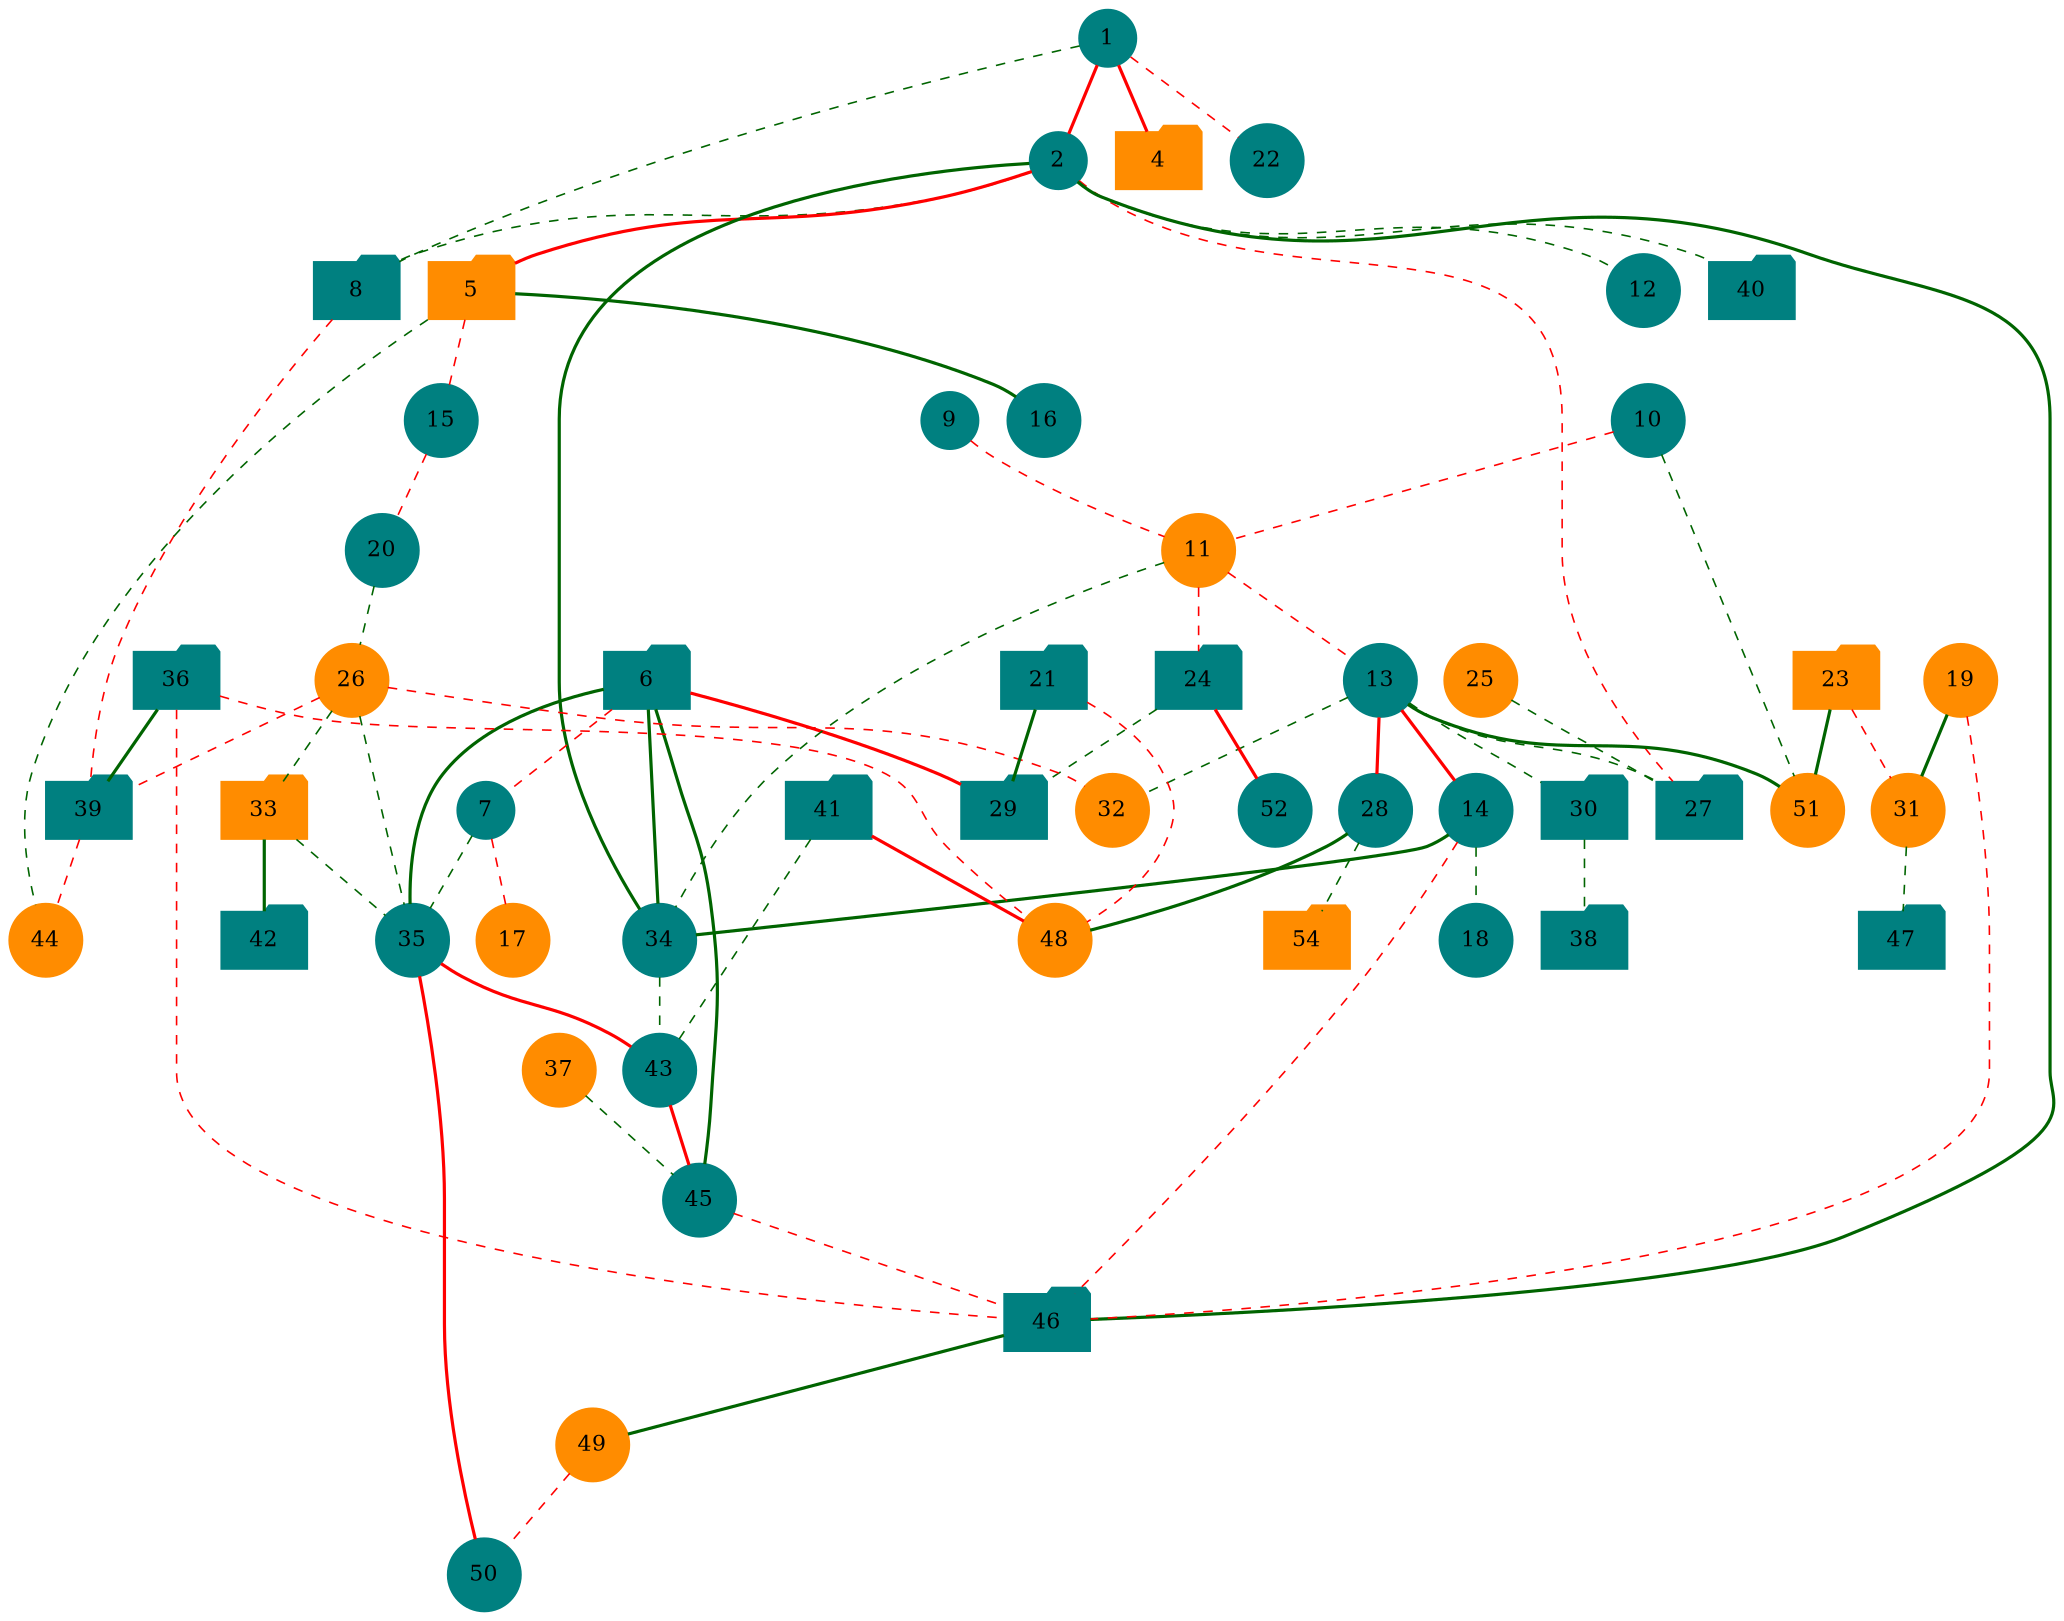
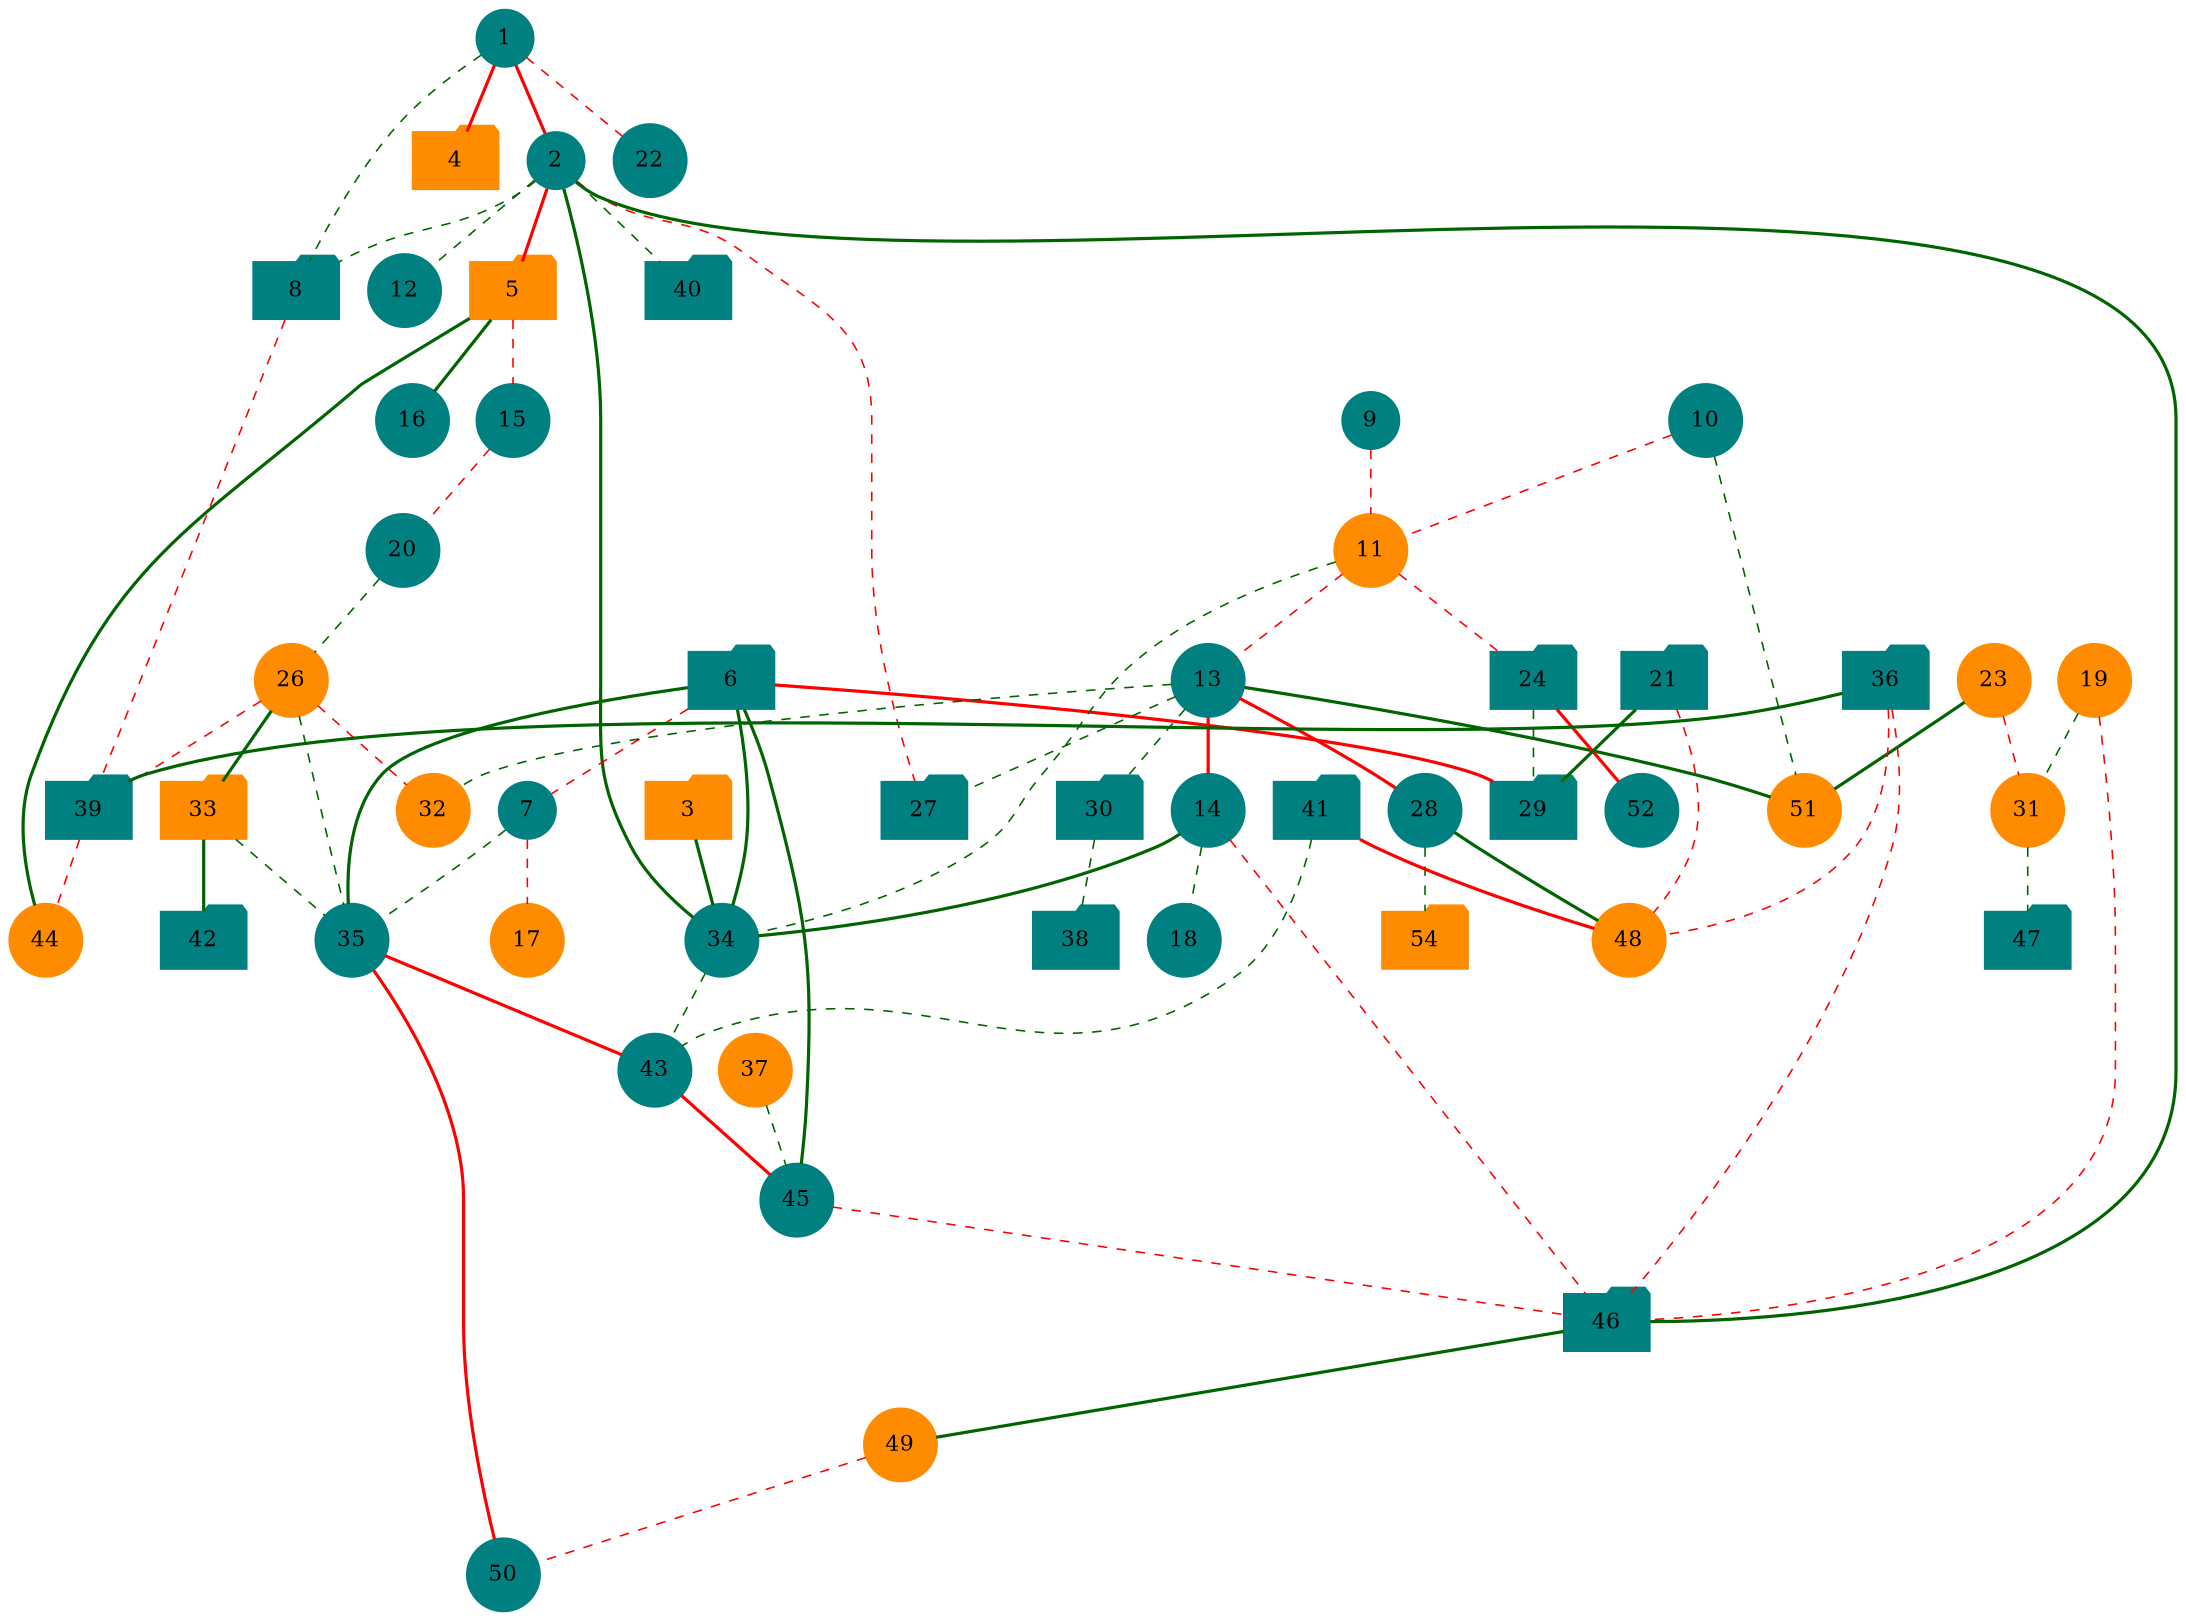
  graph {
    node [color=teal shape=circle style=filled]
    edge [color=darkgreen style=dashed weight=1.0]
    1
    2
    4 [color=darkorange shape=folder]
    8 [shape=folder]
    22
    5 [color=darkorange shape=folder]
    12
    27 [shape=folder]
    34
    40 [shape=folder]
    46 [shape=folder]
    39 [shape=folder]
    15
    16
    44 [color=darkorange]
    43
    49 [color=darkorange]
+   3 [color=darkorange shape=folder]
    20
    6 [shape=folder]
    7
    29 [shape=folder]
    35
    45
    17 [color=darkorange]
    50
    11 [color=darkorange]
    9
    13
    24 [shape=folder]
    10
    51 [color=darkorange]
    14
    28
    30 [shape=folder]
    32 [color=darkorange]
    52
    18
    48 [color=darkorange]
    54 [color=darkorange shape=folder]
    38 [shape=folder]
    26 [color=darkorange]
    19 [color=darkorange]
    31 [color=darkorange]
    47 [shape=folder]
    33 [color=darkorange shape=folder]
    21 [shape=folder]
-   23 [color=darkorange shape=folder]
-   25 [color=darkorange]
+   23 [color=darkorange]
    42 [shape=folder]
    36 [shape=folder]
    37 [color=darkorange]
    41 [shape=folder]
    1 -- 2 [color=red style=bold]
    1 -- 4 [color=red style=bold]
    1 -- 8
    1 -- 22 [color=red]
    2 -- 8
    2 -- 5 [color=red style=bold]
    2 -- 12
    2 -- 27 [color=red]
    2 -- 34 [style=bold]
    2 -- 40
    2 -- 46 [style=bold]
    8 -- 39 [color=red]
    5 -- 15 [color=red]
    5 -- 16 [style=bold]
-   5 -- 44
+   5 -- 44 [style=bold]
    34 -- 43
    46 -- 49 [style=bold]
    39 -- 44 [color=red]
    15 -- 20 [color=red]
    43 -- 45 [color=red style=bold]
    49 -- 50 [color=red]
+   3 -- 34 [style=bold]
    20 -- 26
    6 -- 34 [style=bold]
    6 -- 7 [color=red]
    6 -- 29 [color=red style=bold]
    6 -- 35 [style=bold weight=2.0]
    6 -- 45 [style=bold]
    7 -- 35
    7 -- 17 [color=red]
    35 -- 43 [color=red style=bold]
    35 -- 50 [color=red style=bold]
    45 -- 46 [color=red]
    11 -- 34
    11 -- 13 [color=red]
    11 -- 24 [color=red]
    9 -- 11 [color=red]
    13 -- 27
    13 -- 51 [style=bold]
    13 -- 14 [color=red style=bold]
    13 -- 28 [color=red style=bold]
    13 -- 30
    13 -- 32
    24 -- 29
    24 -- 52 [color=red style=bold]
    10 -- 11 [color=red]
    10 -- 51
    14 -- 34 [style=bold]
    14 -- 46 [color=red]
    14 -- 18
    28 -- 48 [style=bold]
    28 -- 54
    30 -- 38
    26 -- 39 [color=red]
    26 -- 35
    26 -- 32 [color=red]
-   26 -- 33
+   26 -- 33 [style=bold]
    19 -- 46 [color=red]
-   19 -- 31 [style=bold]
+   19 -- 31
    31 -- 47
    33 -- 35
    33 -- 42 [style=bold]
    21 -- 29 [style=bold]
    21 -- 48 [color=red]
    23 -- 51 [style=bold]
    23 -- 31 [color=red]
-   25 -- 27
    36 -- 46 [color=red]
    36 -- 39 [style=bold]
    36 -- 48 [color=red]
    37 -- 45
    41 -- 43
    41 -- 48 [color=red style=bold]
  }
